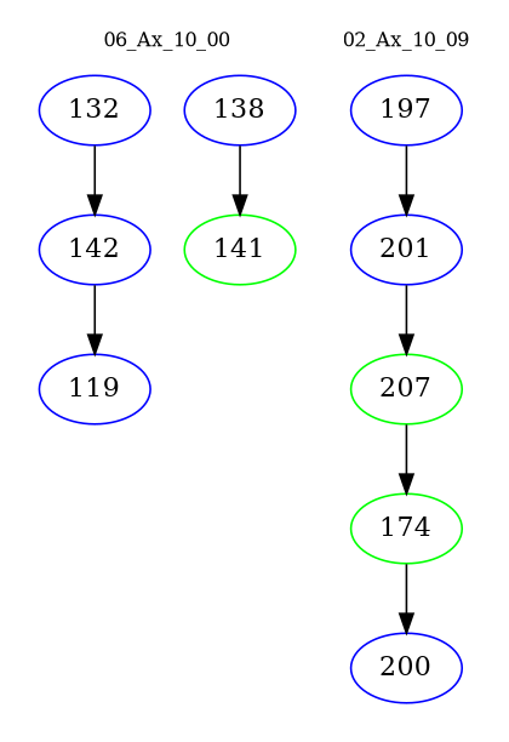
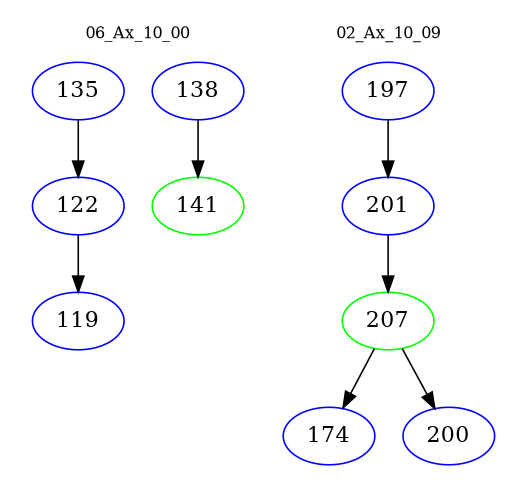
  digraph {
    node [color=blue]
    edge [color=black]
    n1 [label=138]
-   n2 [label=132]
+   n2 [label=135]
    n3 [color=green label=141]
-   n4 [label=142]
+   n4 [label=122]
    n5 [label=119]
    n6 [label=197]
-   n7 [color=green label=174]
+   n7 [label=174]
    n8 [label=201]
    n9 [color=green label=207]
    n10 [label=200]
    subgraph cluster_1 {
      color=white
      fontsize=10
      label="06_Ax_10_00"
      n1
      n2
      n3
      n4
      n5
    }
    subgraph cluster_2 {
      color=white
      fontsize=10
      label="02_Ax_10_09"
      n6
      n7
      n8
      n9
      n10
    }
    n1 -> n3
    n2 -> n4
    n4 -> n5
    n6 -> n8
    n8 -> n9
    n9 -> n7
-   n7 -> n10
+   n9 -> n10
  }
